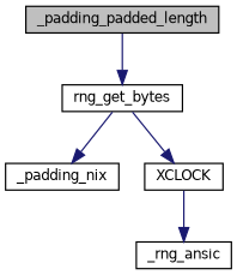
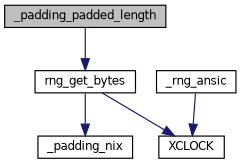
  digraph {
    rankdir=TB
    node [color=black fillcolor=white fontname=Helvetica fontsize=10 shape=record style=filled]
    edge [color=midnightblue fontname=Helvetica fontsize=10 labelfontname=Helvetica labelfontsize=10 style=solid]
    n1 [fillcolor=grey75 fontcolor=black height=0.2 label=_padding_padded_length width=0.4]
    n2 [height=0.2 label=rng_get_bytes width=0.4]
    n3 [height=0.2 label=_padding_nix width=0.4]
    n4 [height=0.2 label=XCLOCK width=0.4]
    n5 [height=0.2 label=_rng_ansic width=0.4]
    n1 -> n2
    n2 -> n3
    n2 -> n4
-   n4 -> n5
+   n5 -> n4
  }
